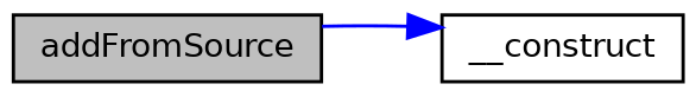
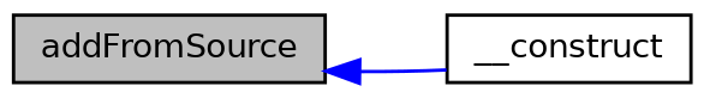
  digraph {
    rankdir=LR
    node [color=black fontname=Helvetica fontsize=10 shape=record style=filled]
    n1 [fillcolor=grey75 fontcolor=black height=0.2 label=addFromSource width=0.4]
    n2 [fillcolor=white height=0.2 label=__construct width=0.4]
-   n2 -> n1 [color=blue dir=back fontname=Helvetica fontsize=10 labelfontname=Helvetica labelfontsize=10 style=solid]
+   n1 -> n2 [color=blue dir=back fontname=Helvetica fontsize=10 labelfontname=Helvetica labelfontsize=10 style=solid]
  }
